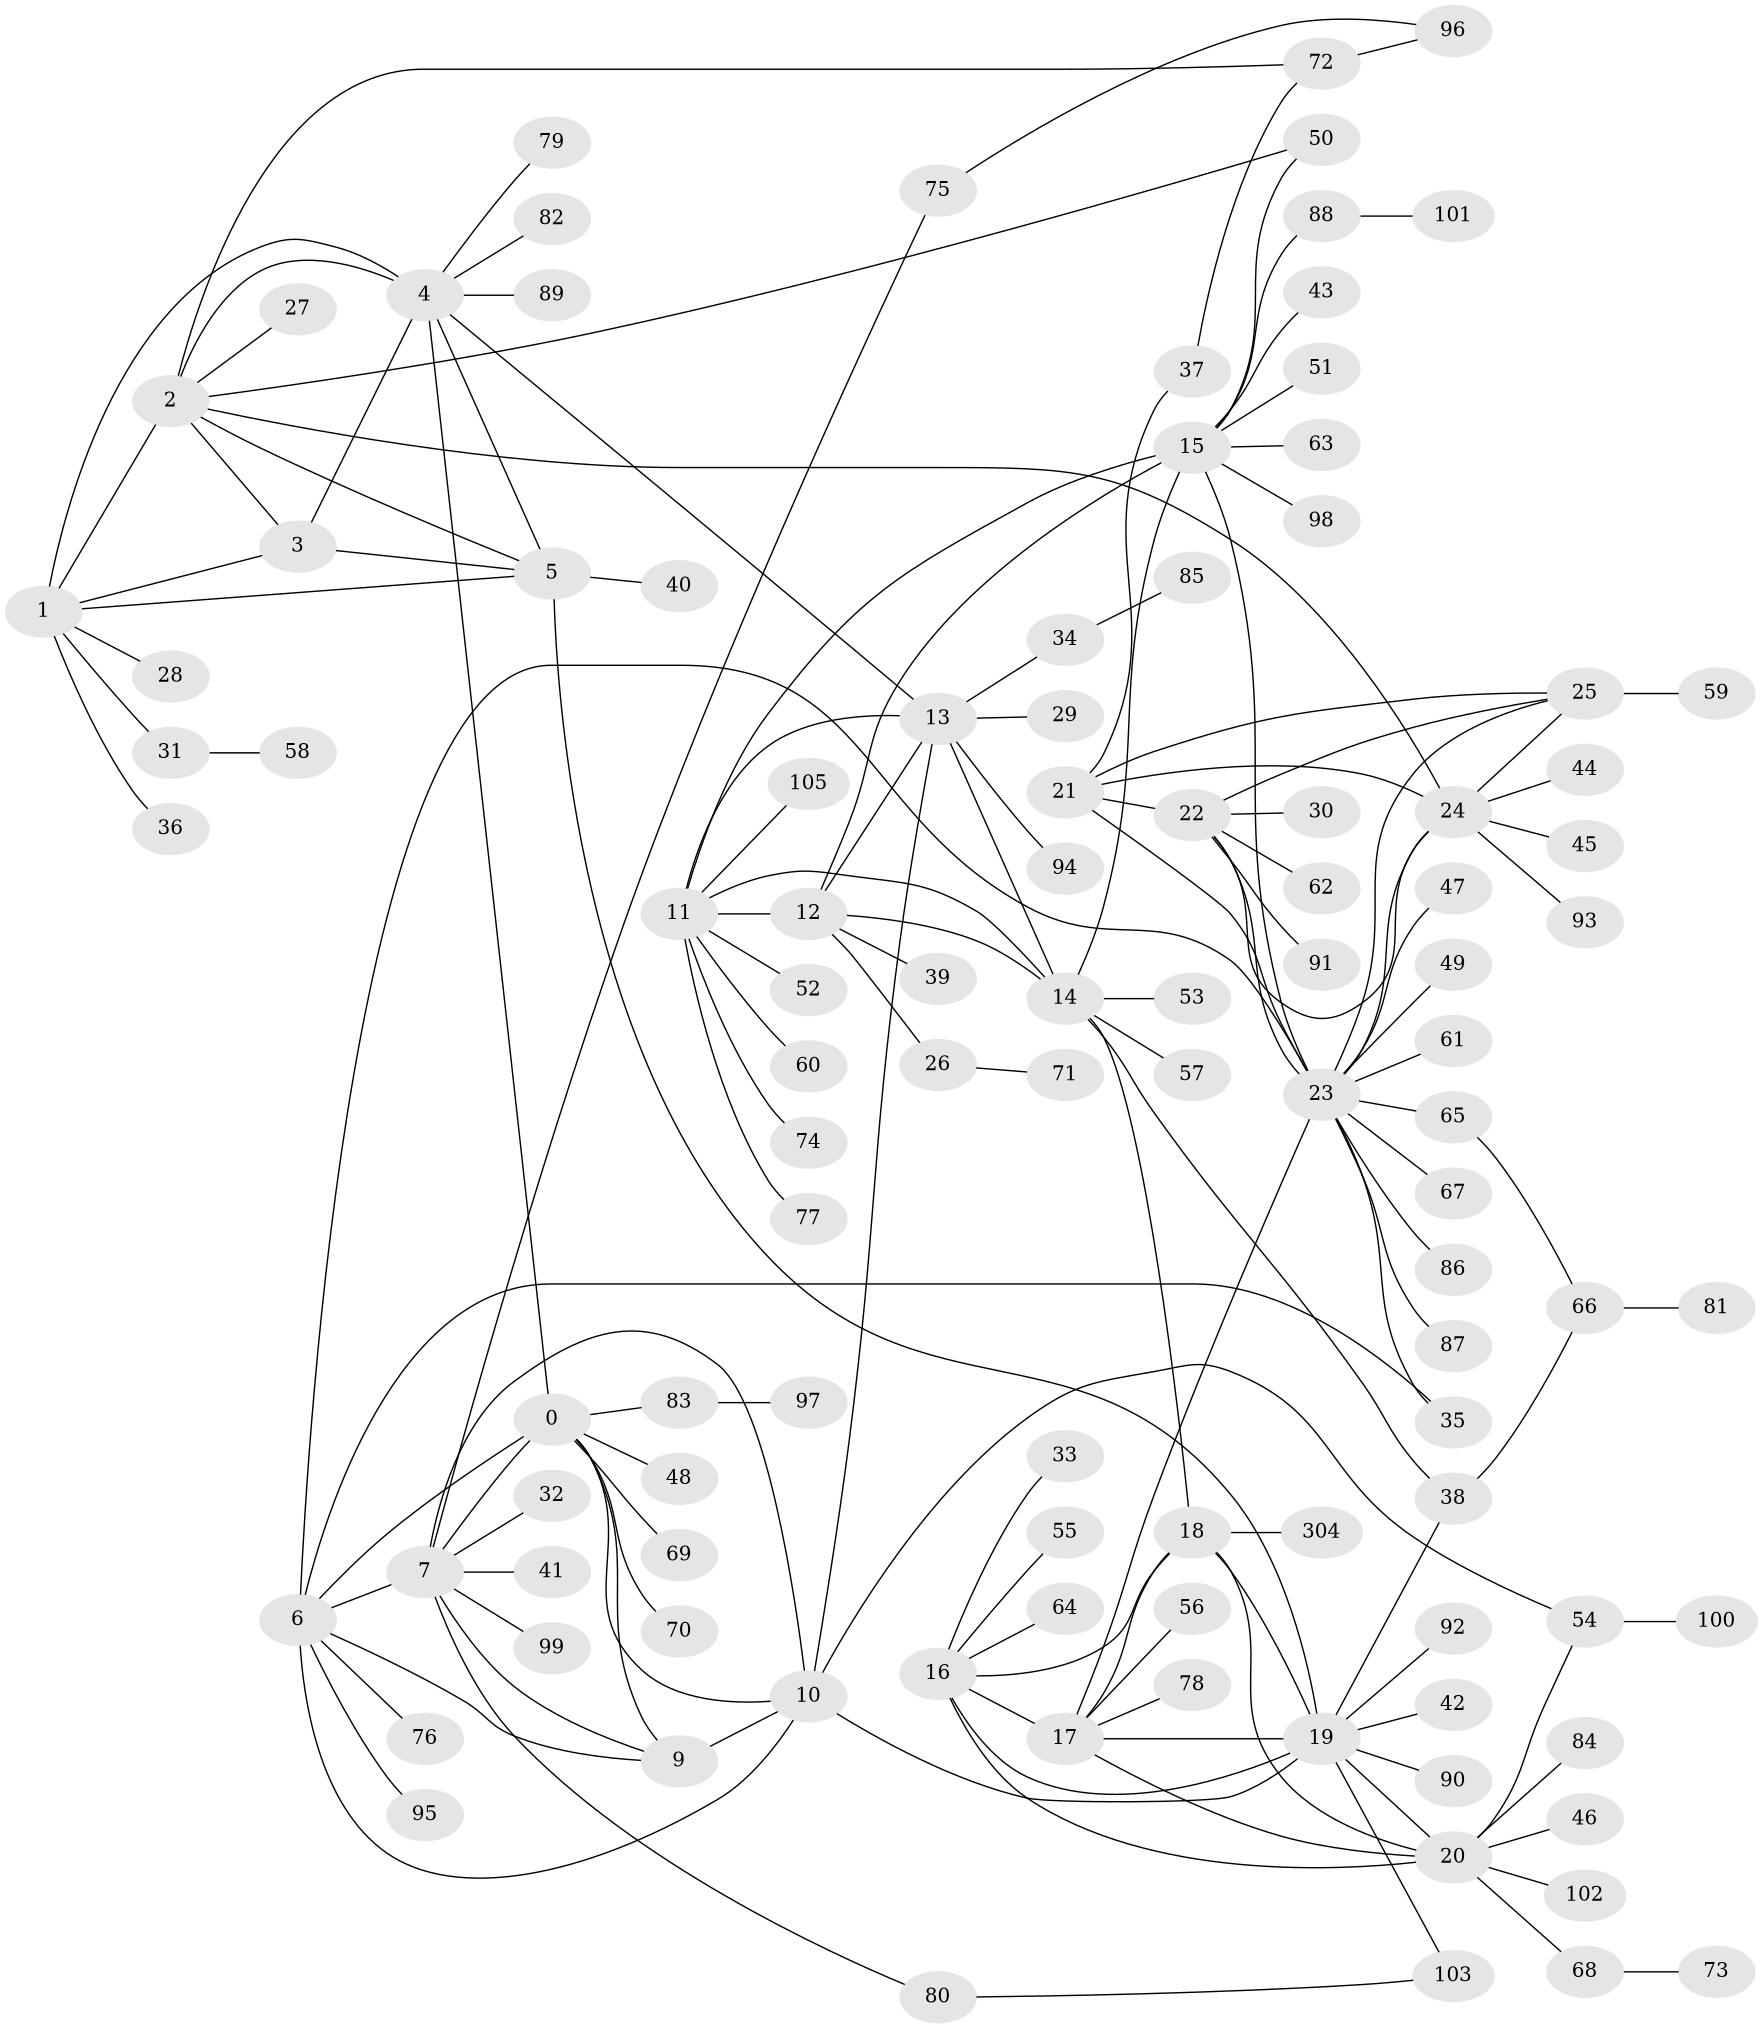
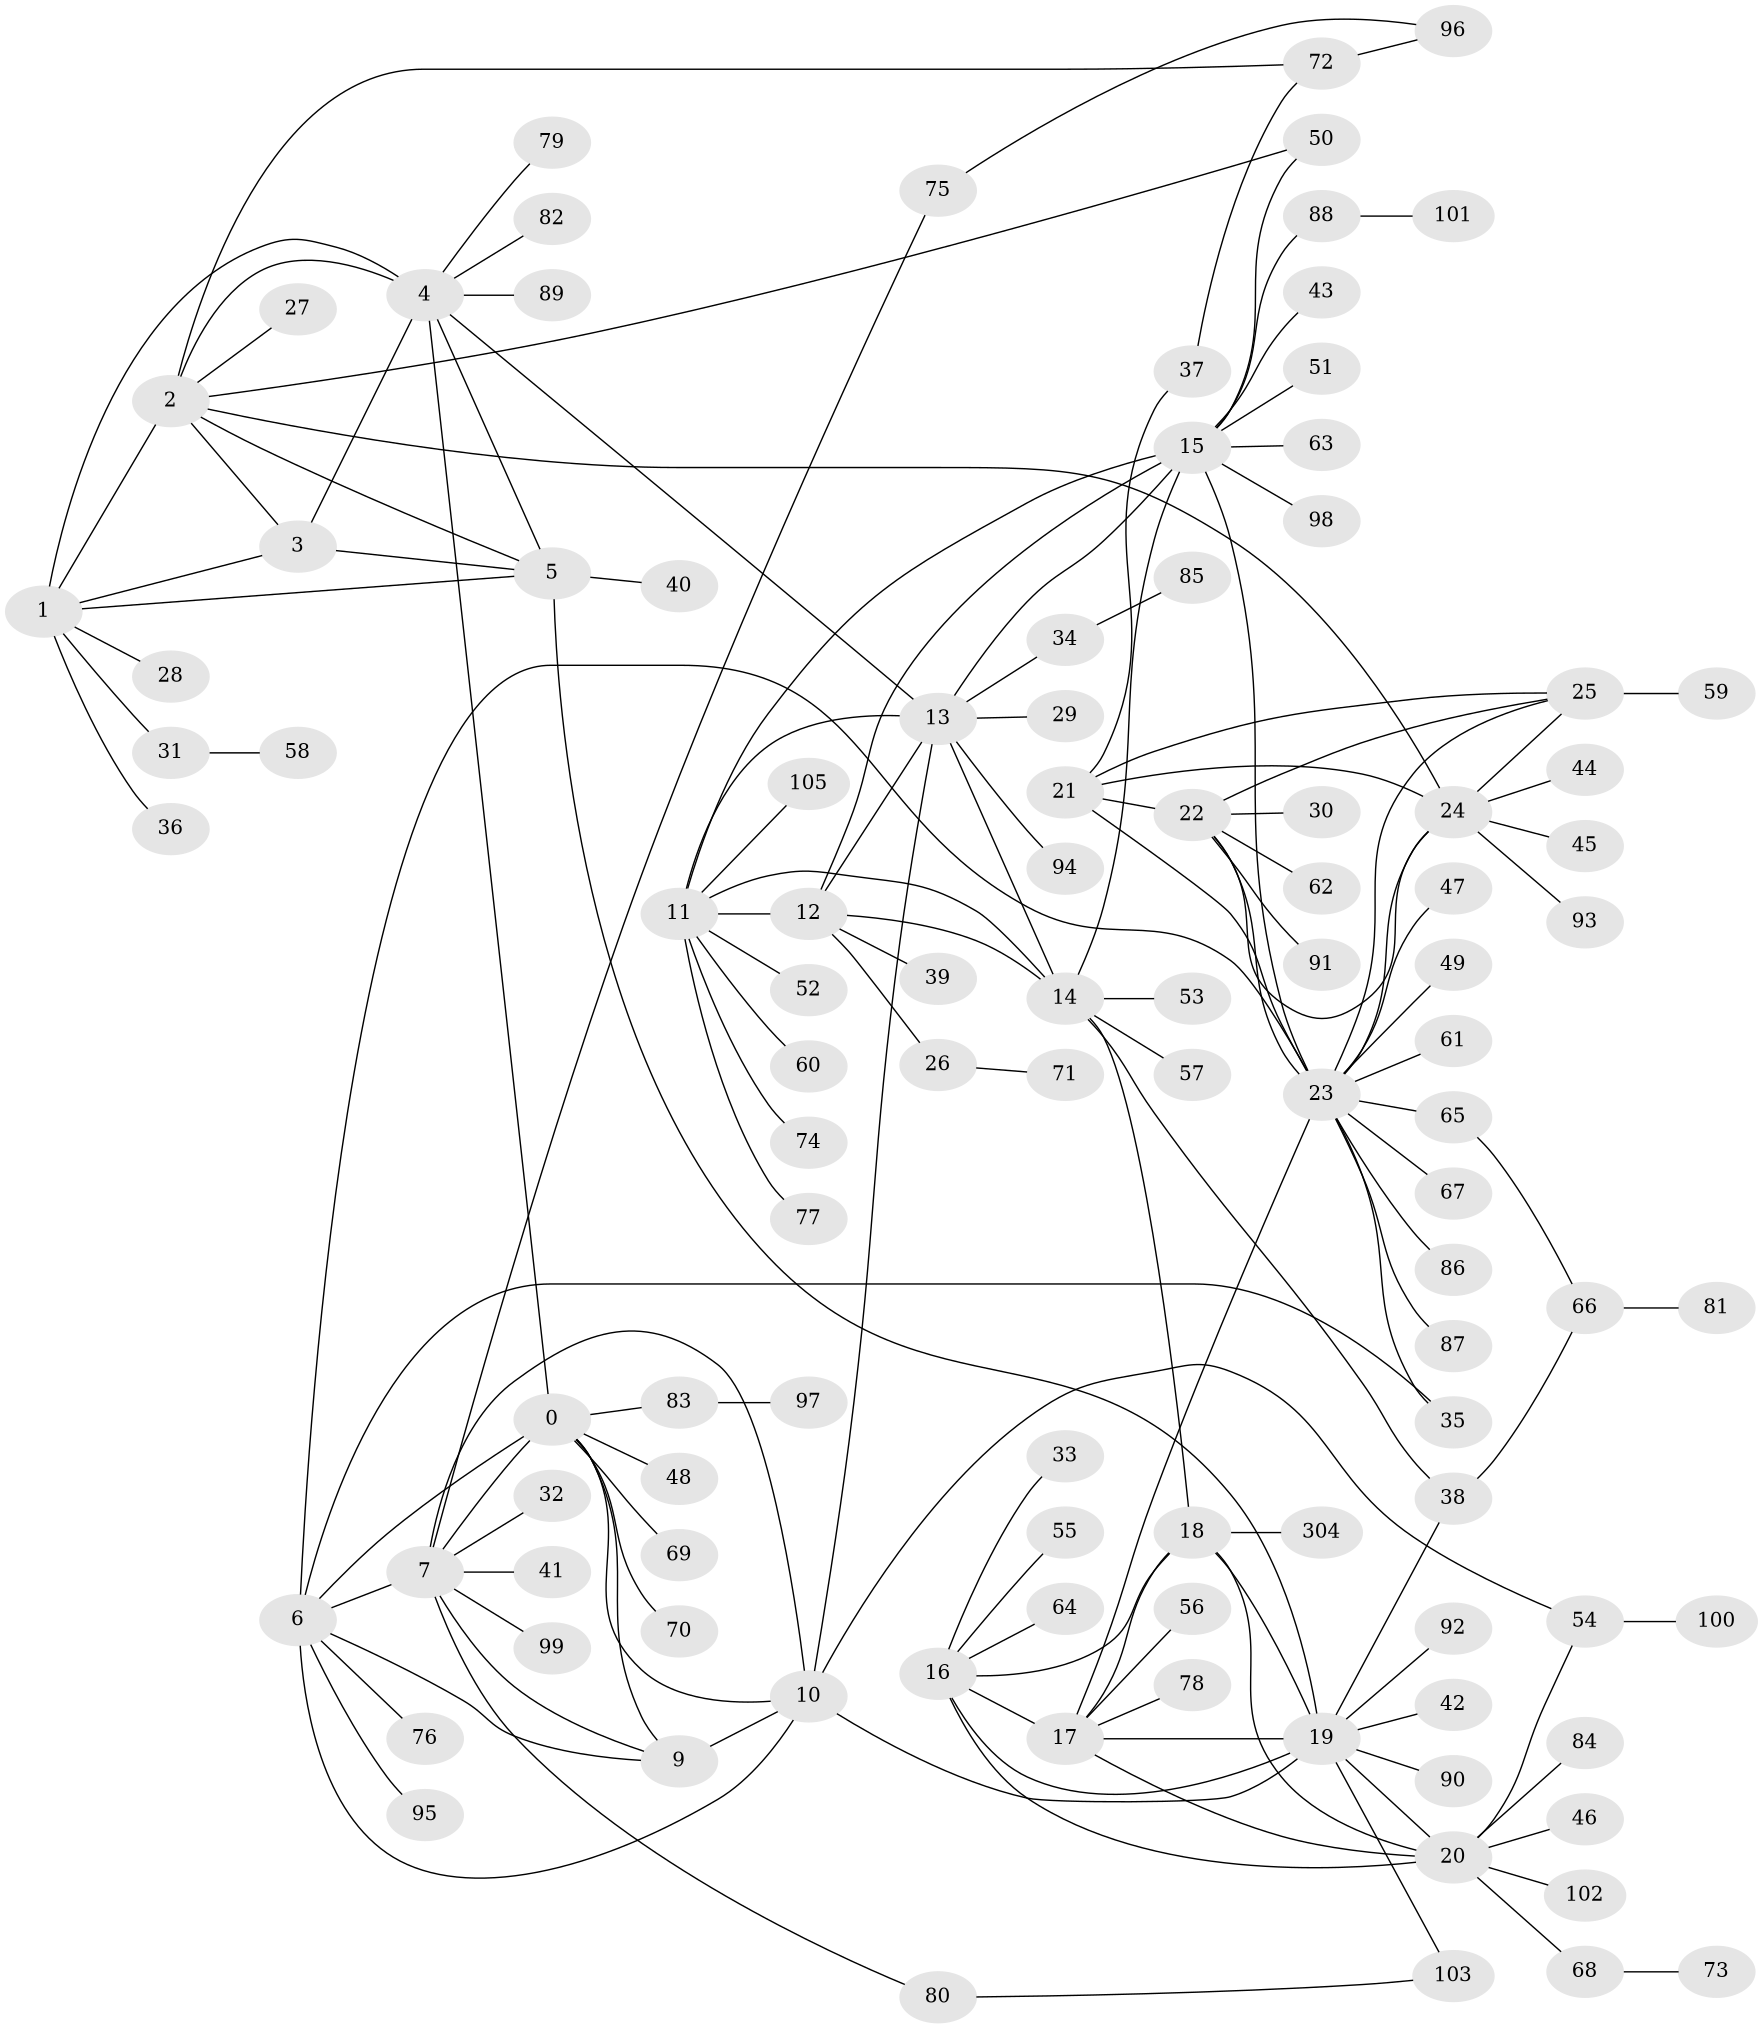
  graph {
    rankdir=LR
    node [color=gray90 style=filled]
    1
    2
    3
    4
    5
    28
    31
    36
    24
    27
    50
    72
    n13 [label=0]
    13
    79
    82
    89
    19
    40
    58
    25
    44
    45
    93
    96
    9
    10
    48
    69
    70
    83
    14
    15
    29
    34
    94
    38
    20
    42
    90
    92
    103
    6
    7
    23
    35
    76
    95
    32
    41
    75
    80
    99
    54
    47
    49
    61
    65
    67
    86
    87
    97
    100
    11
    12
    52
    60
    74
    77
    105
    26
    39
    18
    53
    57
    43
    51
    63
    88
    98
    71
    85
    n83 [label=304]
    66
    101
    16
    17
    33
    55
    64
    56
    78
    46
    68
    84
    102
    73
    21
    22
    37
    30
    62
    91
    59
    81
    1 -- 2
    1 -- 3
    1 -- 4
    1 -- 5
    1 -- 28
    1 -- 31
    1 -- 36
    2 -- 3
    2 -- 4
    2 -- 5
    2 -- 24
    2 -- 27
    2 -- 50
    2 -- 72
    3 -- 4
    3 -- 5
    4 -- 5
    4 -- n13
    4 -- 13
    4 -- 79
    4 -- 82
    4 -- 89
    5 -- 19
    5 -- 40
    31 -- 58
    24 -- 25
    24 -- 44
    24 -- 45
    24 -- 93
    72 -- 96
    n13 -- 9
    n13 -- 10
    n13 -- 48
    n13 -- 69
    n13 -- 70
    n13 -- 83
    13 -- 14
+   13 -- 15
    13 -- 29
    13 -- 34
    13 -- 94
    19 -- 38
    19 -- 20
    19 -- 42
    19 -- 90
    19 -- 92
    19 -- 103
    25 -- 59
    9 -- 10
    10 -- 13
    10 -- 19
    10 -- 54
    83 -- 97
    14 -- 15
    14 -- 38
    14 -- 18
    14 -- 53
    14 -- 57
    15 -- 50
    15 -- 23
    15 -- 43
    15 -- 51
    15 -- 63
    15 -- 88
    15 -- 98
    34 -- 85
    38 -- 66
    20 -- 54
    20 -- 46
    20 -- 68
    20 -- 84
    20 -- 102
    6 -- n13
    6 -- 9
    6 -- 10
    6 -- 7
    6 -- 23
    6 -- 35
    6 -- 76
    6 -- 95
    7 -- n13
    7 -- 9
    7 -- 10
    7 -- 32
    7 -- 41
    7 -- 75
    7 -- 80
    7 -- 99
    23 -- 24
    23 -- 25
    23 -- 35
    23 -- 47
    23 -- 49
    23 -- 61
    23 -- 65
    23 -- 67
    23 -- 86
    23 -- 87
    75 -- 96
    80 -- 103
    54 -- 100
    65 -- 66
    11 -- 13
    11 -- 14
    11 -- 15
    11 -- 12
    11 -- 52
    11 -- 60
    11 -- 74
    11 -- 77
    11 -- 105
    12 -- 13
    12 -- 14
    12 -- 15
    12 -- 26
    12 -- 39
    26 -- 71
    18 -- 19
    18 -- 20
    18 -- n83
    88 -- 101
    66 -- 81
    16 -- 19
    16 -- 20
    16 -- 18
    16 -- 17
    16 -- 33
    16 -- 55
    16 -- 64
    17 -- 19
    17 -- 20
    17 -- 23
    17 -- 18
    17 -- 56
    17 -- 78
    68 -- 73
    21 -- 24
    21 -- 25
    21 -- 23
    21 -- 22
    21 -- 37
    22 -- 24
    22 -- 25
    22 -- 23
    22 -- 30
    22 -- 62
    22 -- 91
    37 -- 72
  }
